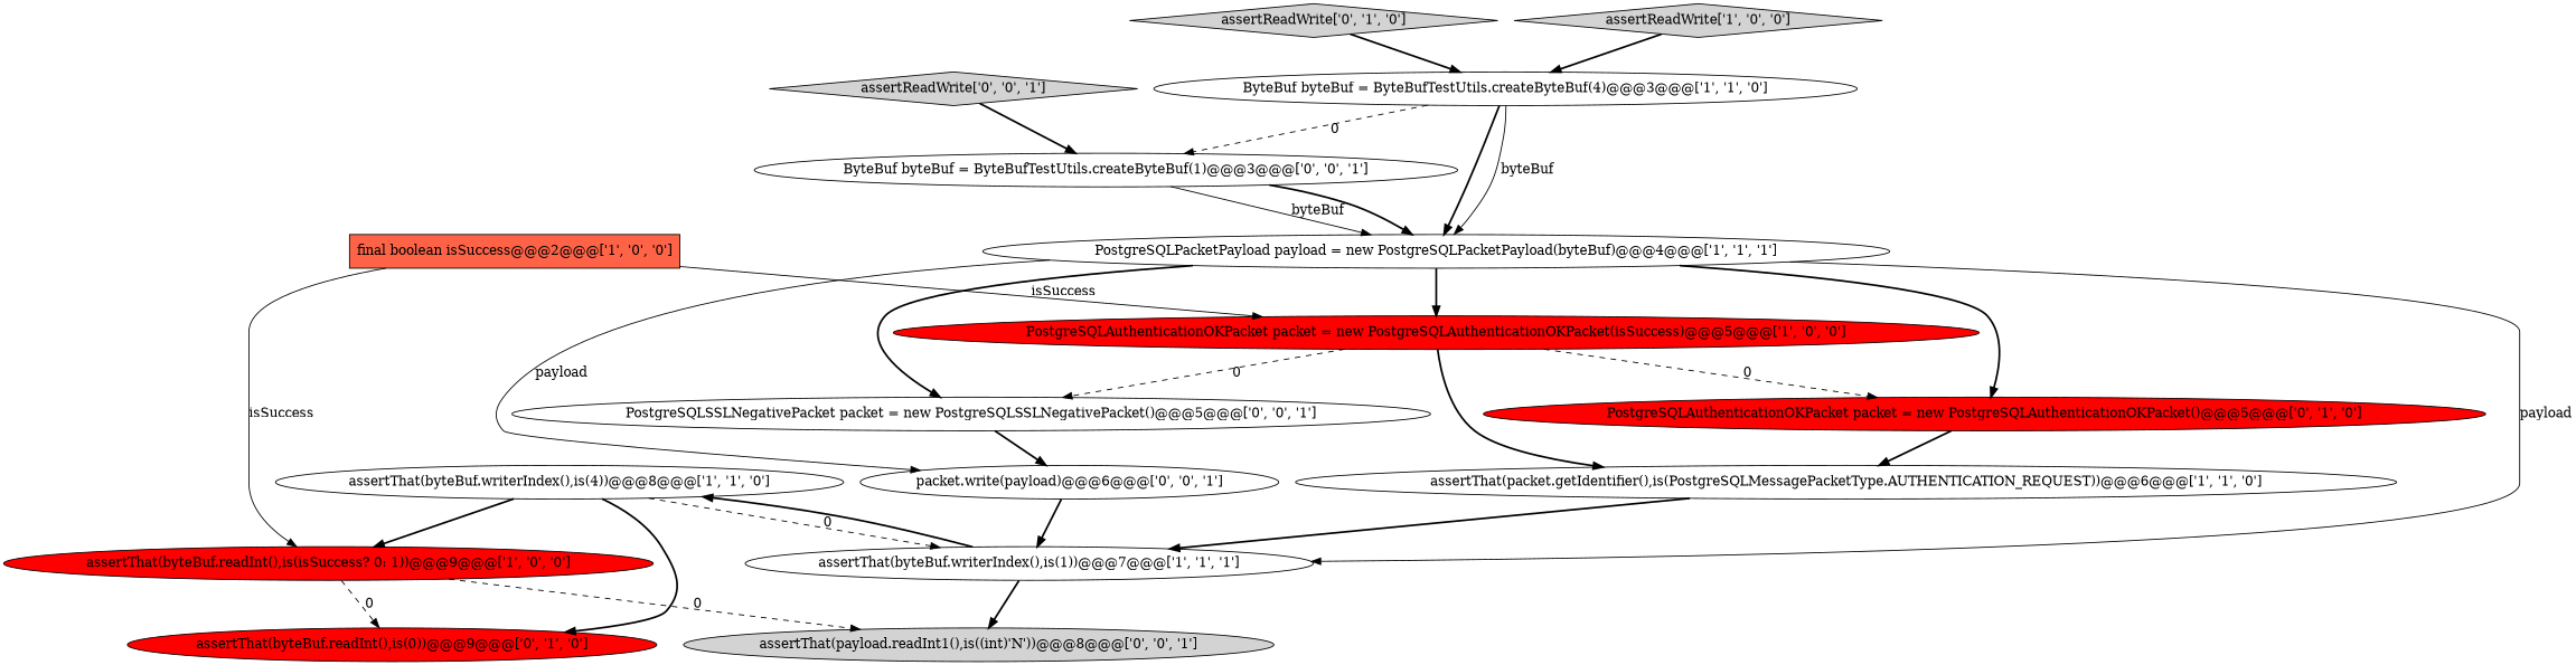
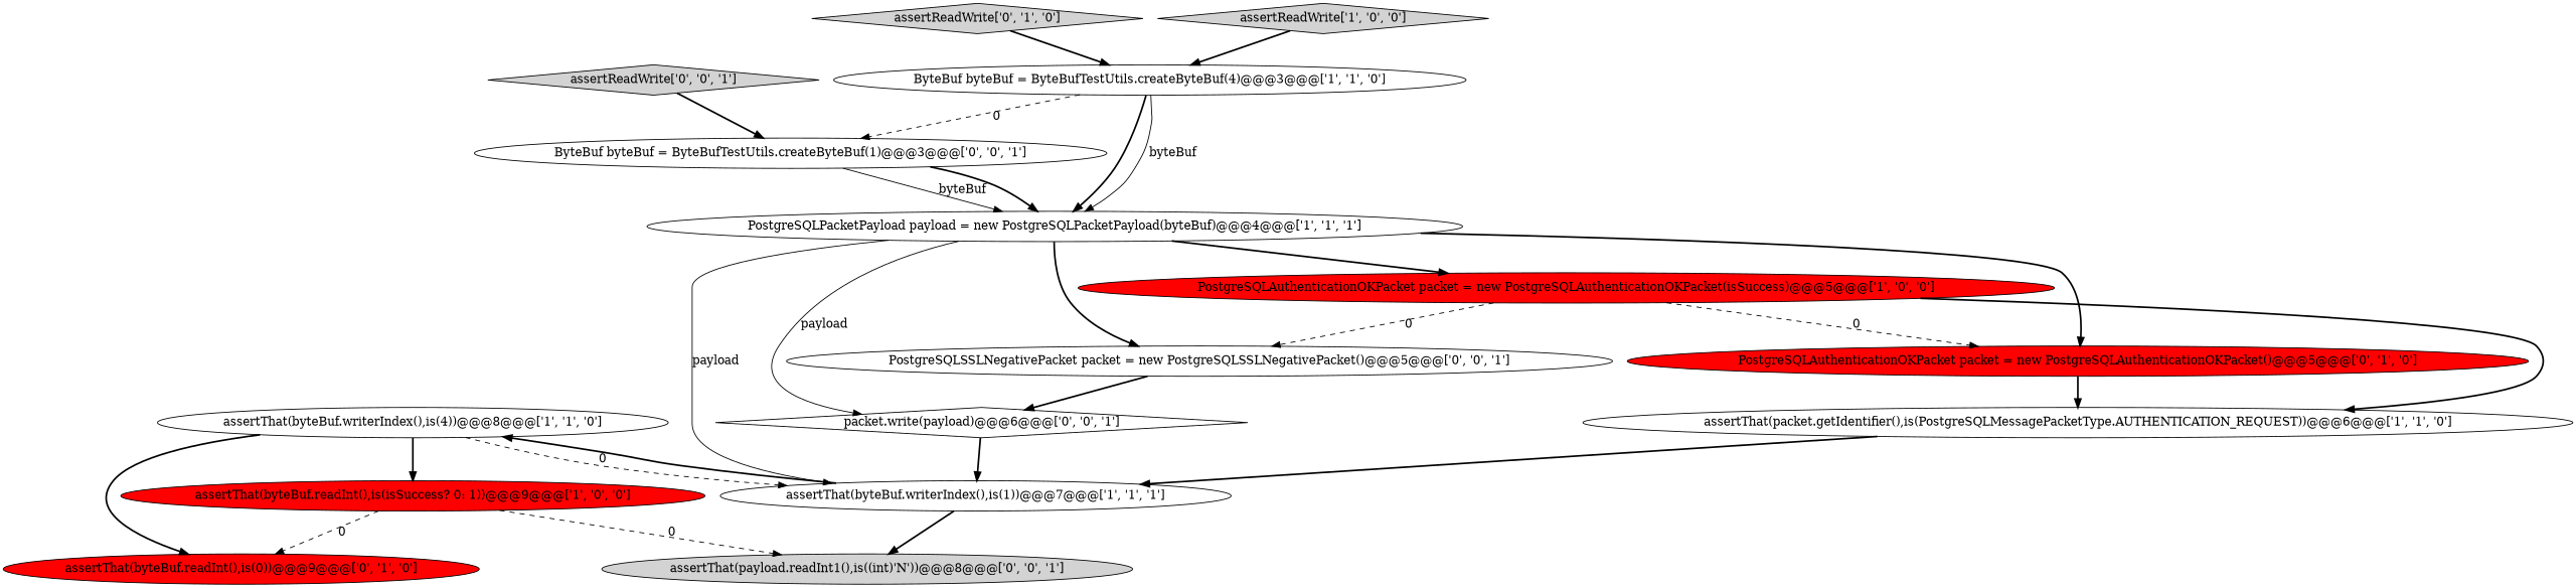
  digraph {
    node [fillcolor=white shape=ellipse style=filled]
    edge [style=bold]
    n1 [label="assertThat(byteBuf.writerIndex(),is(4))@@@8@@@['1', '1', '0']"]
    n2 [fillcolor=red label="assertThat(byteBuf.readInt(),is(isSuccess? 0: 1))@@@9@@@['1', '0', '0']"]
    n3 [fillcolor=red label="assertThat(byteBuf.readInt(),is(0))@@@9@@@['0', '1', '0']"]
    n4 [label="assertThat(byteBuf.writerIndex(),is(1))@@@7@@@['1', '1', '1']"]
    n5 [fillcolor=lightgray label="assertThat(payload.readInt1(),is((int)'N'))@@@8@@@['0', '0', '1']"]
    n6 [fillcolor=lightgray label="assertReadWrite['0', '1', '0']" shape=diamond]
    n7 [label="ByteBuf byteBuf = ByteBufTestUtils.createByteBuf(4)@@@3@@@['1', '1', '0']"]
    n8 [label="PostgreSQLPacketPayload payload = new PostgreSQLPacketPayload(byteBuf)@@@4@@@['1', '1', '1']"]
    n9 [label="ByteBuf byteBuf = ByteBufTestUtils.createByteBuf(1)@@@3@@@['0', '0', '1']"]
-   n10 [label="packet.write(payload)@@@6@@@['0', '0', '1']"]
+   n10 [label="packet.write(payload)@@@6@@@['0', '0', '1']" shape=diamond]
    n11 [label="PostgreSQLSSLNegativePacket packet = new PostgreSQLSSLNegativePacket()@@@5@@@['0', '0', '1']"]
    n12 [fillcolor=red label="PostgreSQLAuthenticationOKPacket packet = new PostgreSQLAuthenticationOKPacket()@@@5@@@['0', '1', '0']"]
    n13 [fillcolor=red label="PostgreSQLAuthenticationOKPacket packet = new PostgreSQLAuthenticationOKPacket(isSuccess)@@@5@@@['1', '0', '0']"]
    n14 [label="assertThat(packet.getIdentifier(),is(PostgreSQLMessagePacketType.AUTHENTICATION_REQUEST))@@@6@@@['1', '1', '0']"]
    n15 [fillcolor=lightgray label="assertReadWrite['1', '0', '0']" shape=diamond]
-   n16 [fillcolor=tomato label="final boolean isSuccess@@@2@@@['1', '0', '0']" shape=box]
    n17 [fillcolor=lightgray label="assertReadWrite['0', '0', '1']" shape=diamond]
    n1 -> n2
    n1 -> n3
    n1 -> n4 [label=0 style=dashed]
    n2 -> n3 [label=0 style=dashed]
    n2 -> n5 [label=0 style=dashed]
    n4 -> n1
    n4 -> n5
    n6 -> n7
    n7 -> n8
    n7 -> n8 [label=byteBuf style=solid]
    n7 -> n9 [label=0 style=dashed]
    n8 -> n4 [label=payload style=solid]
    n8 -> n10 [label=payload style=solid]
    n8 -> n11
    n8 -> n12
    n8 -> n13
    n9 -> n8 [label=byteBuf style=solid]
    n9 -> n8
    n10 -> n4
    n11 -> n10
    n12 -> n14
    n13 -> n11 [label=0 style=dashed]
    n13 -> n12 [label=0 style=dashed]
    n13 -> n14
    n14 -> n4
    n15 -> n7
-   n16 -> n2 [label=isSuccess style=solid]
-   n16 -> n13 [label=isSuccess style=solid]
    n17 -> n9
  }
